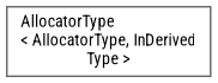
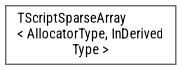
  digraph {
    rankdir=LR
    fontname="Roboto Condensed"
-   n1 [color=grey40 fillcolor=white fontname="Roboto Condensed" fontsize=10 height=0.2 label="AllocatorType\l\< AllocatorType, InDerived\lType \>" shape=box style=filled width=0.4]
+   n1 [color=grey40 fillcolor=white fontname="Roboto Condensed" fontsize=10 height=0.2 label="TScriptSparseArray\l\< AllocatorType, InDerived\lType \>" shape=box style=filled width=0.4]
  }
